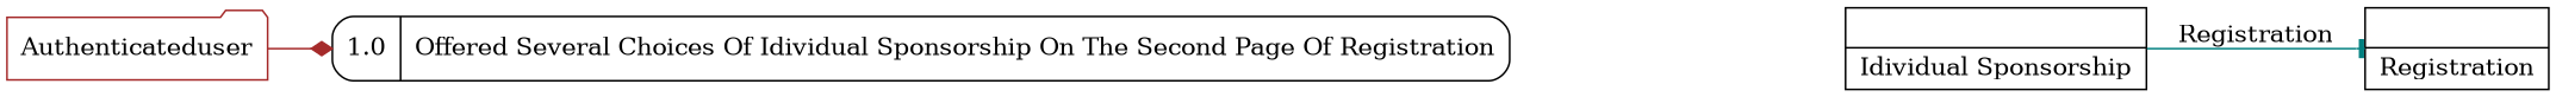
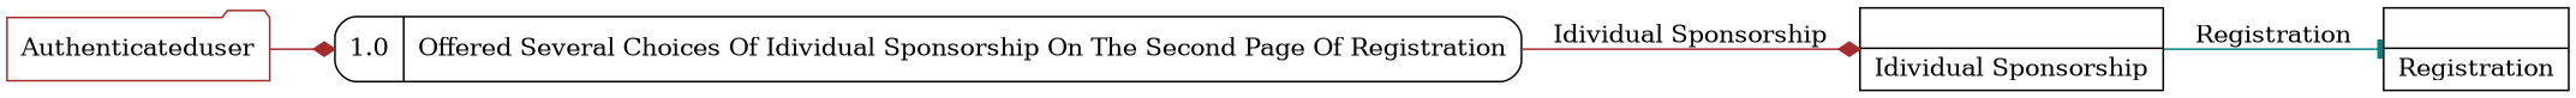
  digraph {
    rankdir=LR
    node [color=black shape=record]
    edge [arrowhead=diamond color=brown]
    n1 [label="<f0>  |<f1> Registration "]
    n2 [label="<f0>  |<f1> Idividual Sponsorship "]
    n3 [color=brown label=Authenticateduser shape=folder]
    n4 [label="{<f0> 1.0|<f1> Offered Several Choices Of Idividual Sponsorship On The Second Page Of Registration }" shape=Mrecord]
    n2 -> n1 [arrowhead=tee color=teal label=Registration]
    n3 -> n4
+   n4 -> n2 [label="Idividual Sponsorship"]
  }
